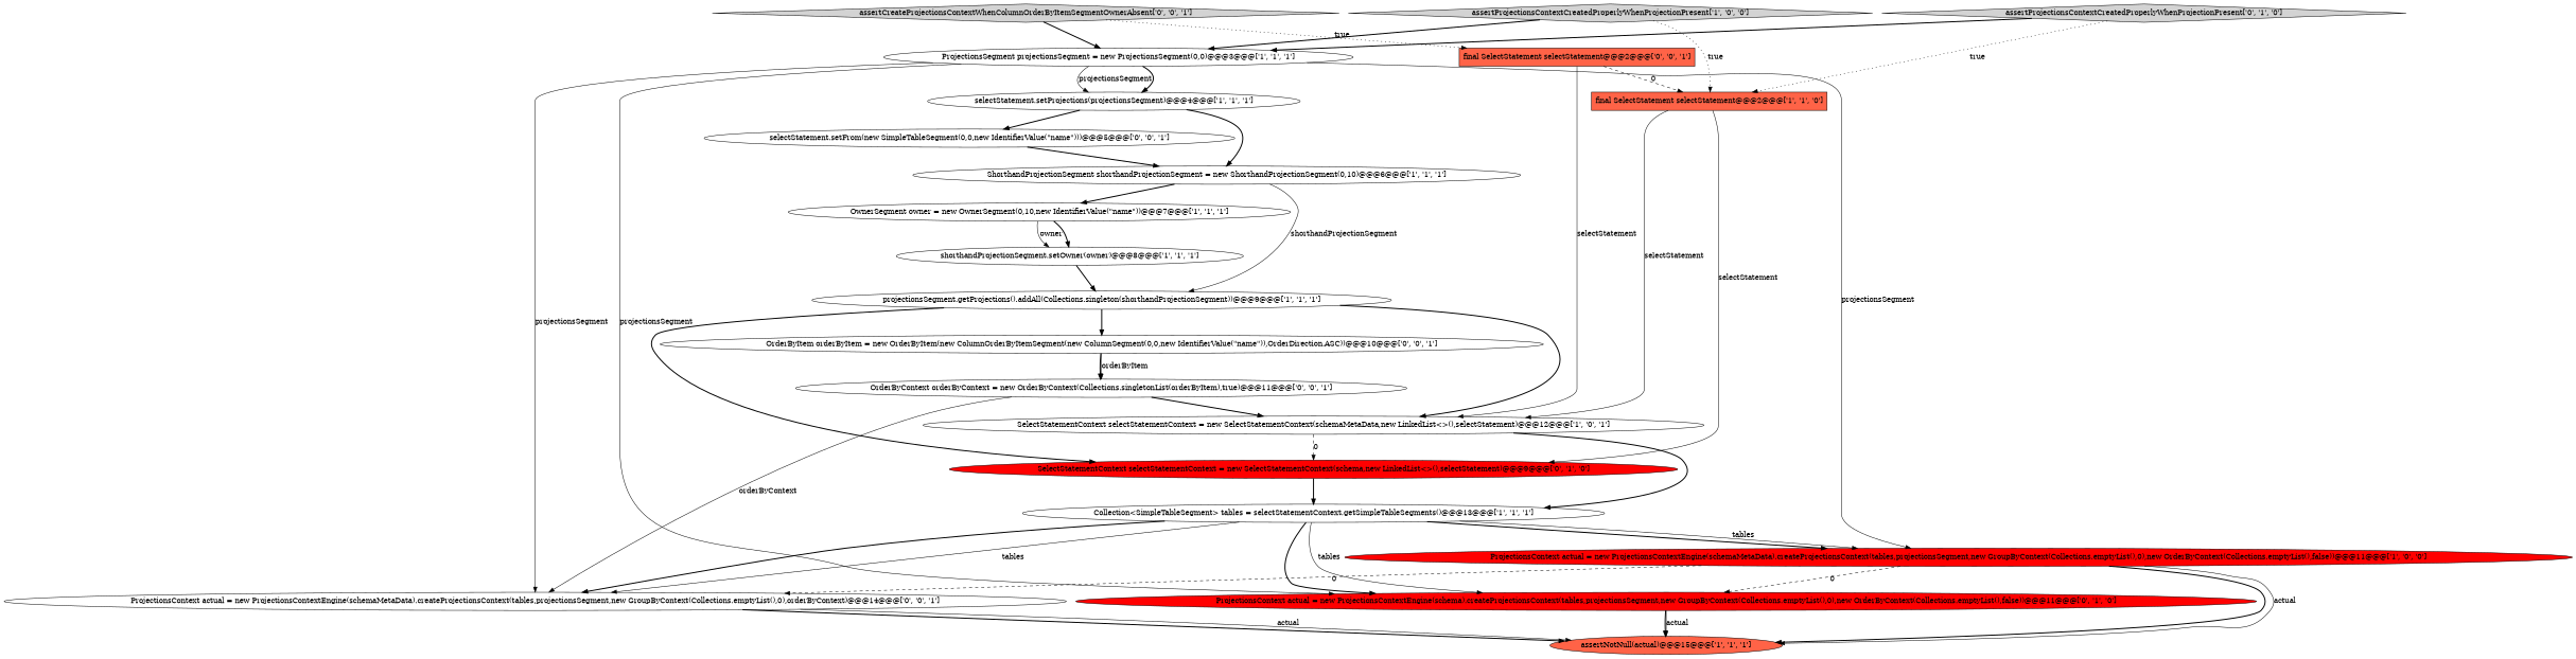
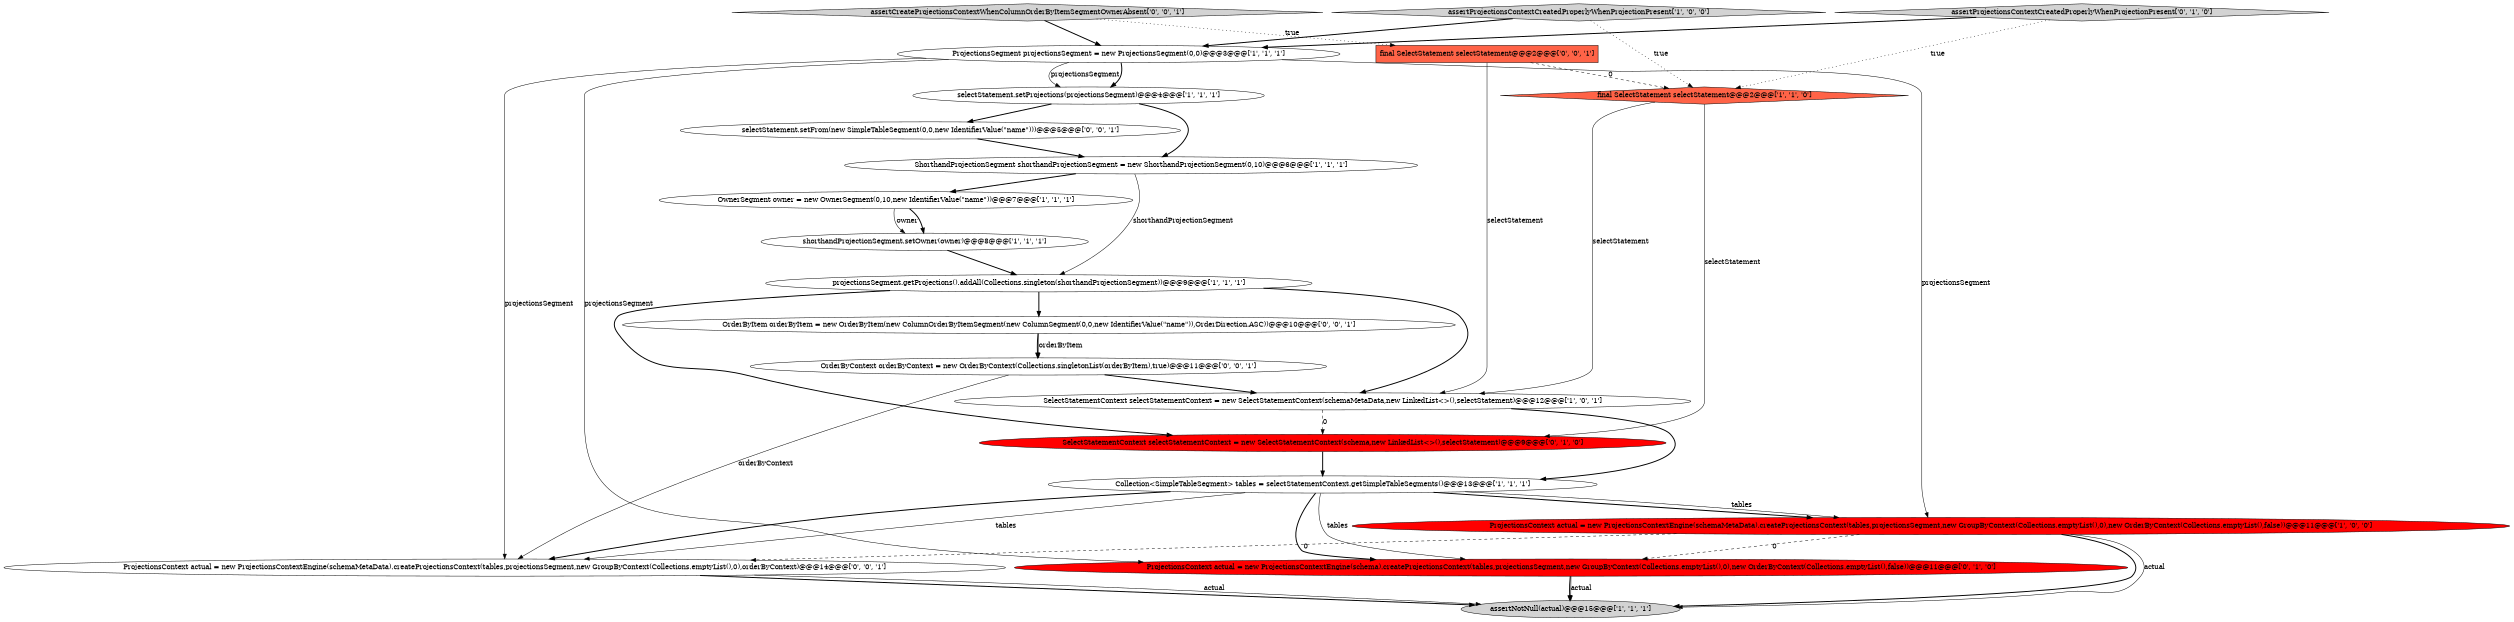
  digraph {
    node [fillcolor=white shape=ellipse style=filled]
    edge [style=bold]
    n1 [fillcolor=tomato label="final SelectStatement selectStatement@@@2@@@['0', '0', '1']" shape=box]
    n2 [label="SelectStatementContext selectStatementContext = new SelectStatementContext(schemaMetaData,new LinkedList<>(),selectStatement)@@@12@@@['1', '0', '1']"]
-   n3 [fillcolor=tomato label="final SelectStatement selectStatement@@@2@@@['1', '1', '0']" shape=box]
+   n3 [fillcolor=tomato label="final SelectStatement selectStatement@@@2@@@['1', '1', '0']" shape=diamond]
    n4 [label="Collection<SimpleTableSegment> tables = selectStatementContext.getSimpleTableSegments()@@@13@@@['1', '1', '1']"]
    n5 [fillcolor=red label="SelectStatementContext selectStatementContext = new SelectStatementContext(schema,new LinkedList<>(),selectStatement)@@@9@@@['0', '1', '0']"]
    n6 [label="selectStatement.setProjections(projectionsSegment)@@@4@@@['1', '1', '1']"]
    n7 [label="ShorthandProjectionSegment shorthandProjectionSegment = new ShorthandProjectionSegment(0,10)@@@6@@@['1', '1', '1']"]
    n8 [label="selectStatement.setFrom(new SimpleTableSegment(0,0,new IdentifierValue(\"name\")))@@@5@@@['0', '0', '1']"]
    n9 [label="projectionsSegment.getProjections().addAll(Collections.singleton(shorthandProjectionSegment))@@@9@@@['1', '1', '1']"]
    n10 [label="OwnerSegment owner = new OwnerSegment(0,10,new IdentifierValue(\"name\"))@@@7@@@['1', '1', '1']"]
-   n11 [fillcolor=tomato label="assertNotNull(actual)@@@15@@@['1', '1', '1']"]
+   n11 [fillcolor=lightgray label="assertNotNull(actual)@@@15@@@['1', '1', '1']"]
    n12 [label="ProjectionsSegment projectionsSegment = new ProjectionsSegment(0,0)@@@3@@@['1', '1', '1']"]
    n13 [fillcolor=red label="ProjectionsContext actual = new ProjectionsContextEngine(schema).createProjectionsContext(tables,projectionsSegment,new GroupByContext(Collections.emptyList(),0),new OrderByContext(Collections.emptyList(),false))@@@11@@@['0', '1', '0']"]
    n14 [fillcolor=red label="ProjectionsContext actual = new ProjectionsContextEngine(schemaMetaData).createProjectionsContext(tables,projectionsSegment,new GroupByContext(Collections.emptyList(),0),new OrderByContext(Collections.emptyList(),false))@@@11@@@['1', '0', '0']"]
    n15 [label="ProjectionsContext actual = new ProjectionsContextEngine(schemaMetaData).createProjectionsContext(tables,projectionsSegment,new GroupByContext(Collections.emptyList(),0),orderByContext)@@@14@@@['0', '0', '1']"]
    n16 [label="shorthandProjectionSegment.setOwner(owner)@@@8@@@['1', '1', '1']"]
    n17 [label="OrderByItem orderByItem = new OrderByItem(new ColumnOrderByItemSegment(new ColumnSegment(0,0,new IdentifierValue(\"name\")),OrderDirection.ASC))@@@10@@@['0', '0', '1']"]
    n18 [fillcolor=lightgray label="assertCreateProjectionsContextWhenColumnOrderByItemSegmentOwnerAbsent['0', '0', '1']" shape=diamond]
    n19 [label="OrderByContext orderByContext = new OrderByContext(Collections.singletonList(orderByItem),true)@@@11@@@['0', '0', '1']"]
    n20 [fillcolor=lightgray label="assertProjectionsContextCreatedProperlyWhenProjectionPresent['1', '0', '0']" shape=diamond]
    n21 [fillcolor=lightgray label="assertProjectionsContextCreatedProperlyWhenProjectionPresent['0', '1', '0']" shape=diamond]
    n1 -> n2 [label=selectStatement style=solid]
    n1 -> n3 [label=0 style=dashed]
    n2 -> n4
    n2 -> n5 [label=0 style=dashed]
    n3 -> n2 [label=selectStatement style=solid]
    n3 -> n5 [label=selectStatement style=solid]
    n4 -> n13
    n4 -> n13 [label=tables style=solid]
    n4 -> n14
    n4 -> n14 [label=tables style=solid]
    n4 -> n15 [label=tables style=solid]
    n4 -> n15
    n5 -> n4
    n6 -> n7
    n6 -> n8
    n7 -> n9 [label=shorthandProjectionSegment style=solid]
    n7 -> n10
    n8 -> n7
    n9 -> n2
    n9 -> n5
    n9 -> n17
    n10 -> n16 [label=owner style=solid]
    n10 -> n16
    n12 -> n6 [label=projectionsSegment style=solid]
    n12 -> n6
    n12 -> n13 [label=projectionsSegment style=solid]
    n12 -> n14 [label=projectionsSegment style=solid]
    n12 -> n15 [label=projectionsSegment style=solid]
    n13 -> n11
    n13 -> n11 [label=actual style=solid]
    n14 -> n11
    n14 -> n11 [label=actual style=solid]
    n14 -> n13 [label=0 style=dashed]
    n14 -> n15 [label=0 style=dashed]
    n15 -> n11
    n15 -> n11 [label=actual style=solid]
    n16 -> n9
    n17 -> n19
    n17 -> n19 [label=orderByItem style=solid]
    n18 -> n1 [label=true style=dotted]
    n18 -> n12
    n19 -> n2
    n19 -> n15 [label=orderByContext style=solid]
    n20 -> n3 [label=true style=dotted]
    n20 -> n12
    n21 -> n3 [label=true style=dotted]
    n21 -> n12
  }
